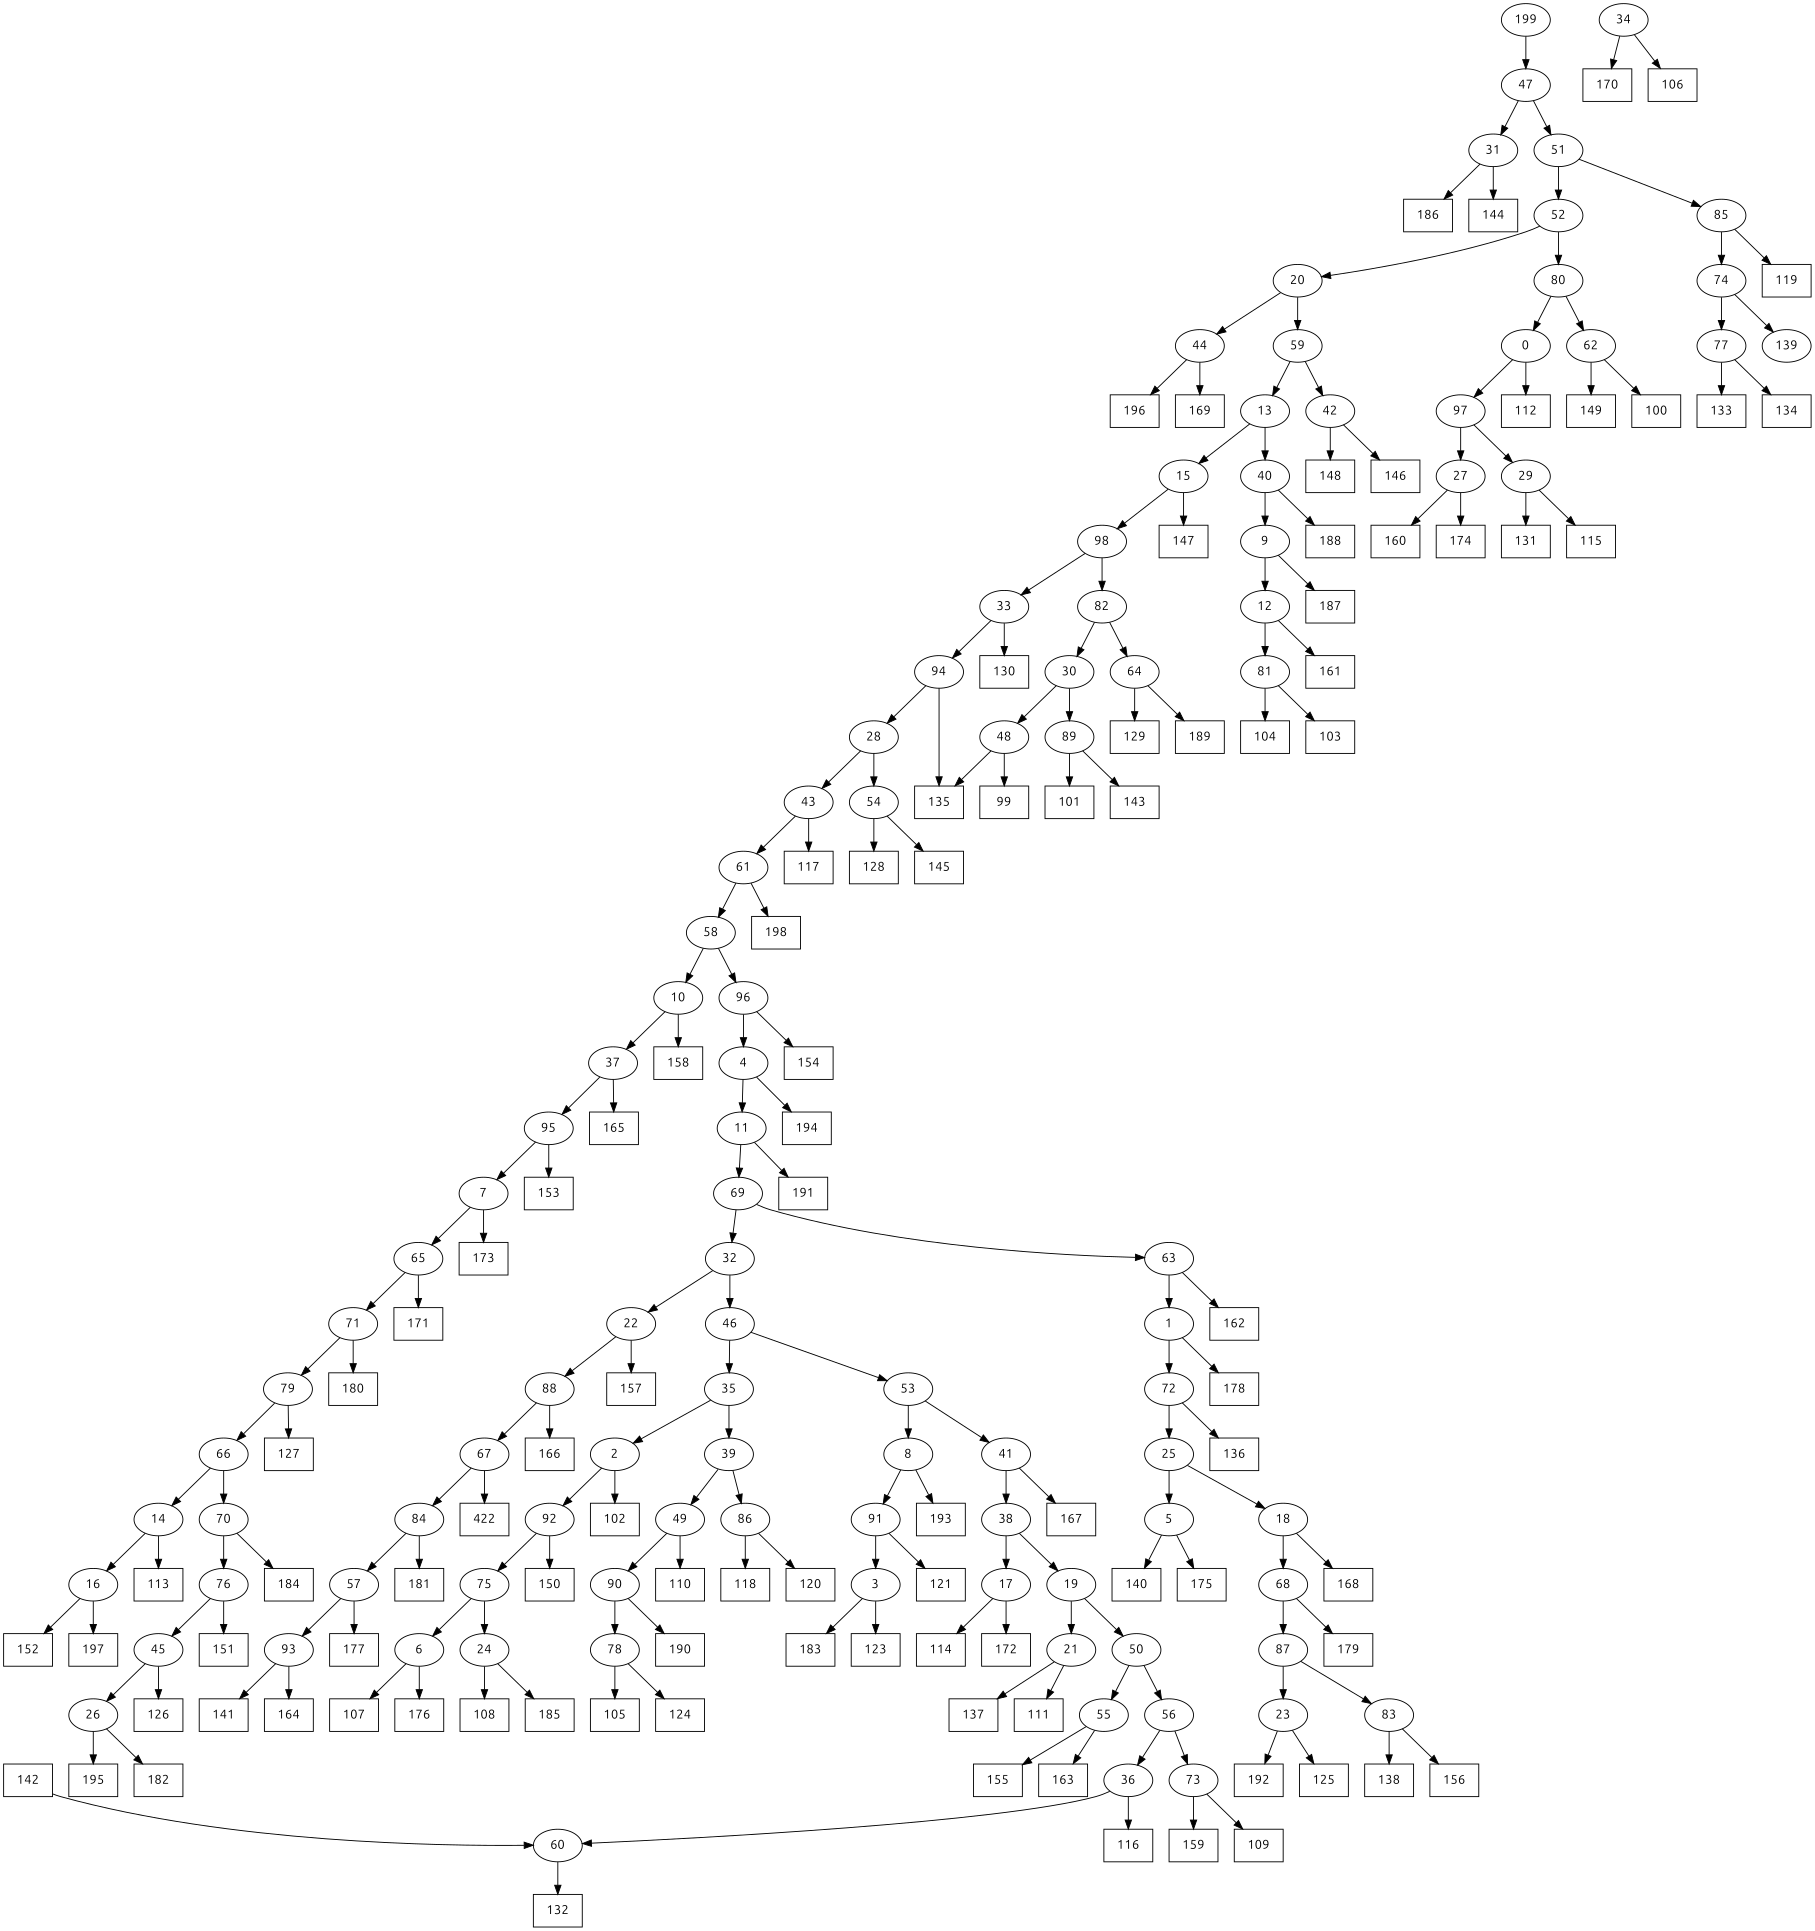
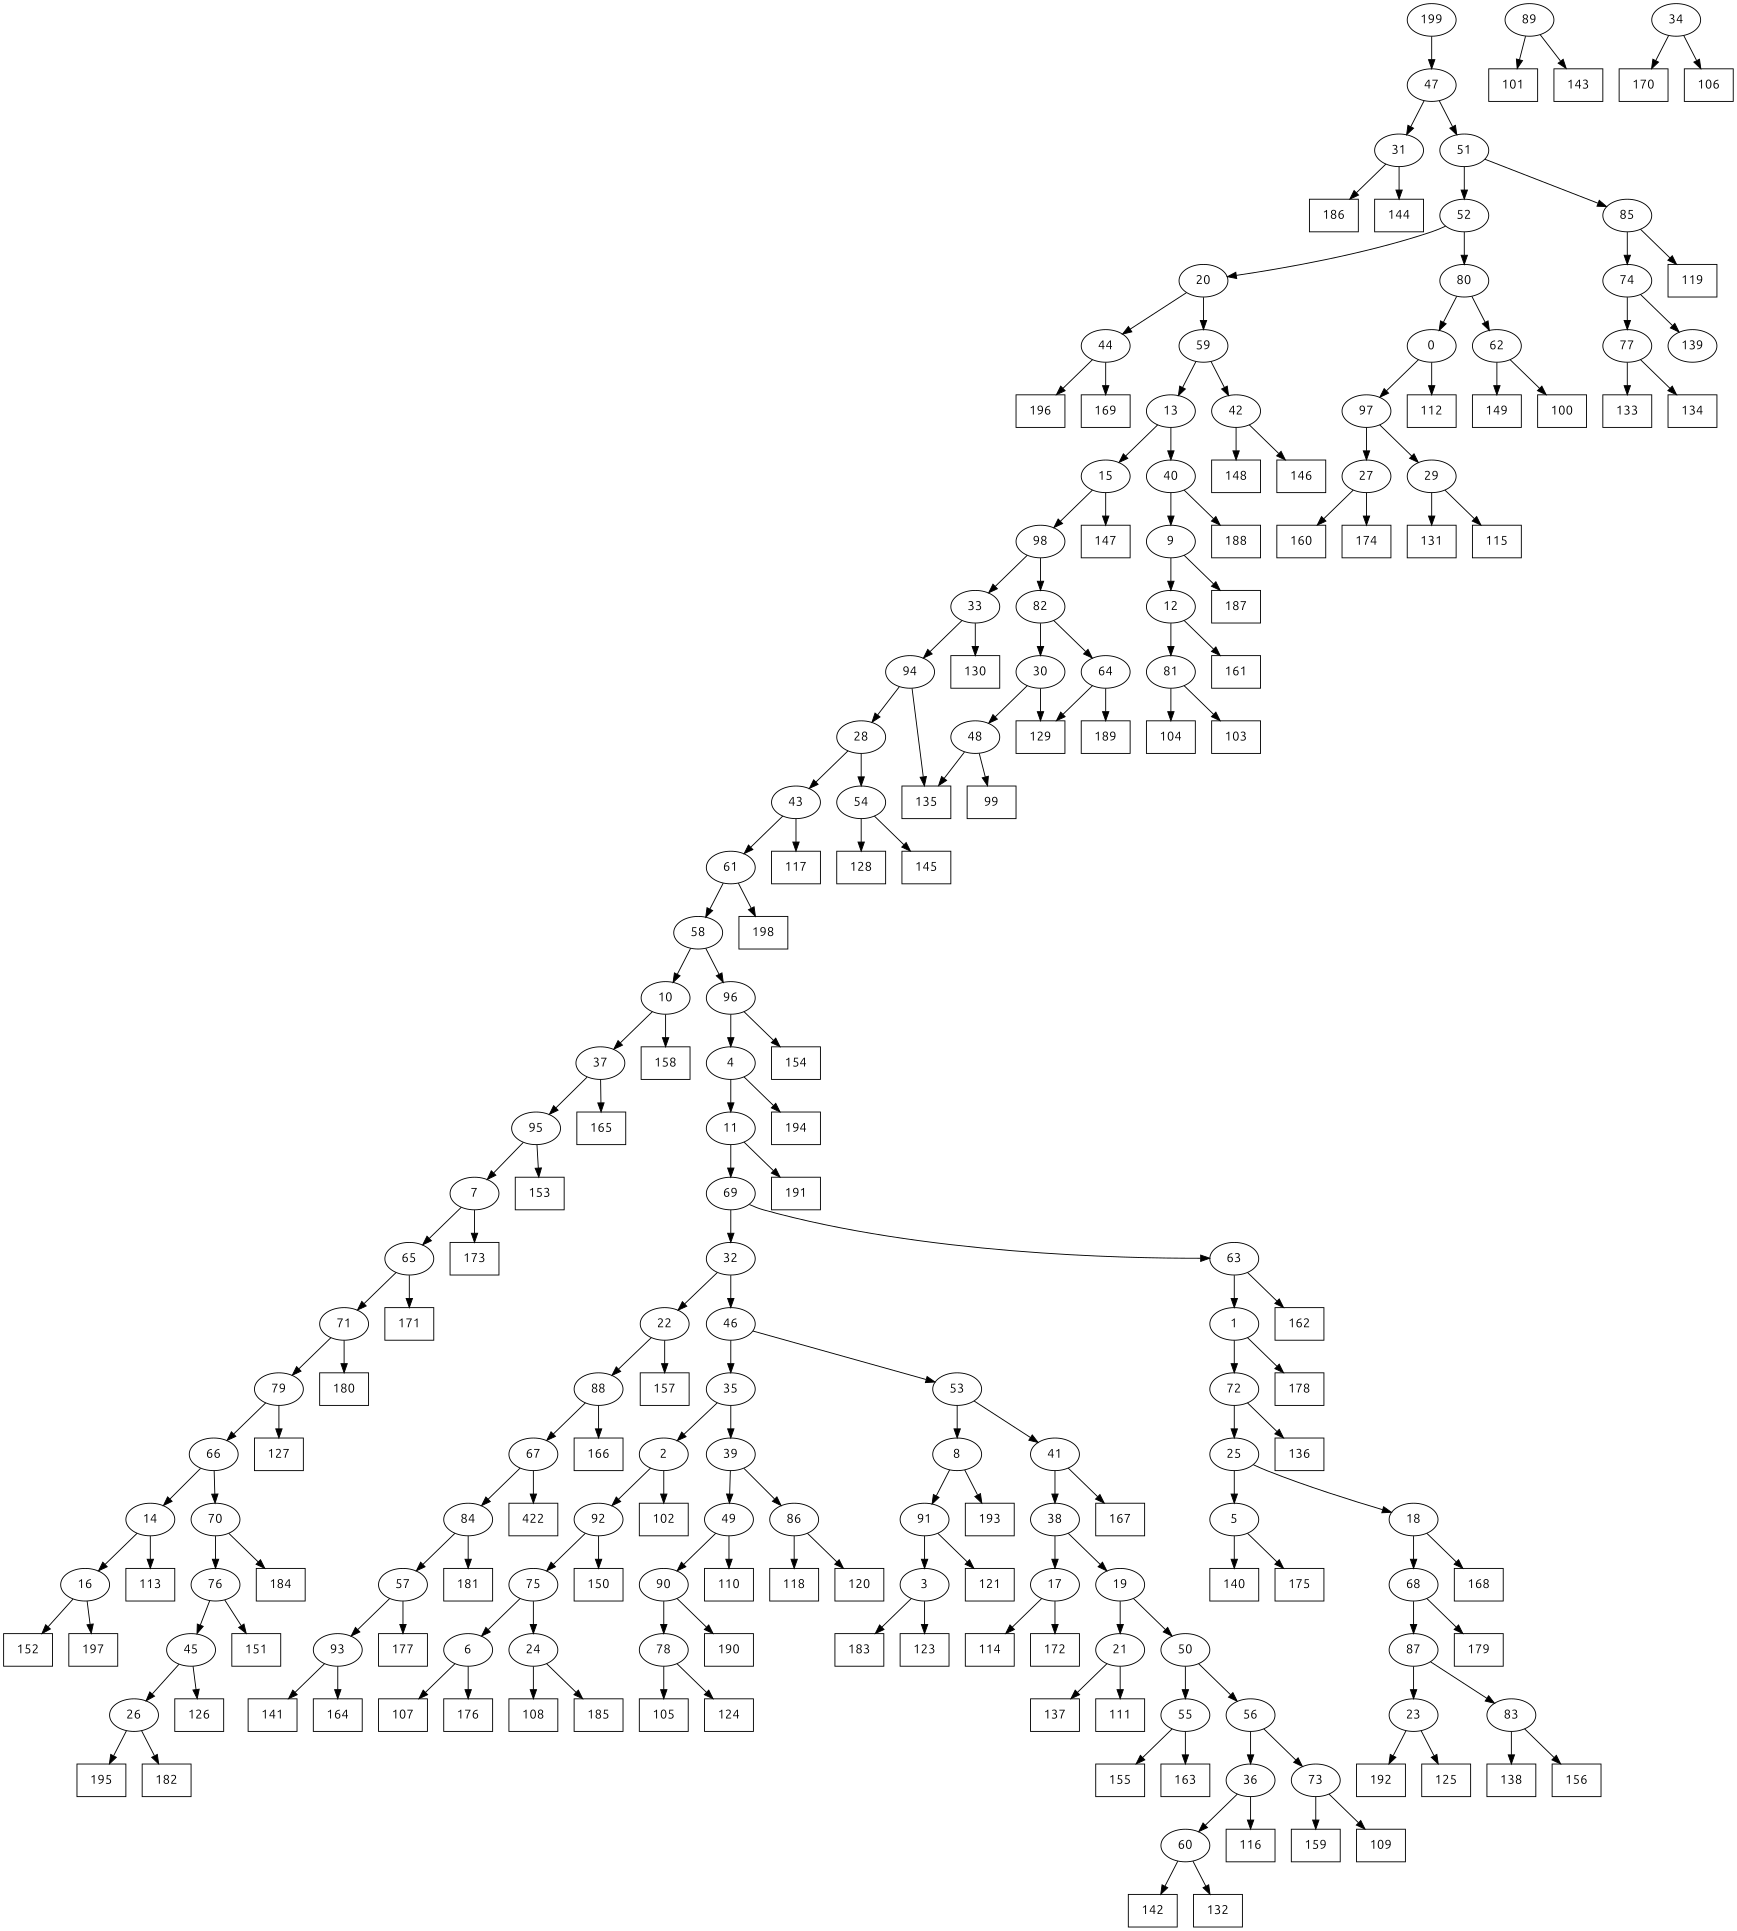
  digraph {
    fontname=Ubuntu
    node [fontname=Ubuntu]
    edge [fontname=Ubuntu]
    n1 [label=0]
    n2 [label=97]
    n3 [label=112 shape=box]
    n4 [label=27]
    n5 [label=29]
    n6 [label=1]
    n7 [label=72]
    n8 [label=178 shape=box]
    n9 [label=25]
    n10 [label=136 shape=box]
    n11 [label=2]
    n12 [label=92]
    n13 [label=102 shape=box]
    n14 [label=75]
    n15 [label=150 shape=box]
    n16 [label=3]
    n17 [label=183 shape=box]
    n18 [label=123 shape=box]
    n19 [label=4]
    n20 [label=11]
    n21 [label=194 shape=box]
    n22 [label=69]
    n23 [label=191 shape=box]
    n24 [label=5]
    n25 [label=140 shape=box]
    n26 [label=175 shape=box]
    n27 [label=6]
    n28 [label=107 shape=box]
    n29 [label=176 shape=box]
    n30 [label=7]
    n31 [label=65]
    n32 [label=173 shape=box]
    n33 [label=71]
    n34 [label=171 shape=box]
    n35 [label=8]
    n36 [label=91]
    n37 [label=193 shape=box]
    n38 [label=121 shape=box]
    n39 [label=9]
    n40 [label=12]
    n41 [label=187 shape=box]
    n42 [label=81]
    n43 [label=161 shape=box]
    n44 [label=10]
    n45 [label=37]
    n46 [label=158 shape=box]
    n47 [label=95]
    n48 [label=165 shape=box]
    n49 [label=32]
    n50 [label=63]
    n51 [label=104 shape=box]
    n52 [label=103 shape=box]
    n53 [label=13]
    n54 [label=15]
    n55 [label=40]
    n56 [label=98]
    n57 [label=147 shape=box]
    n58 [label=188 shape=box]
    n59 [label=14]
    n60 [label=16]
    n61 [label=113 shape=box]
    n62 [label=152 shape=box]
    n63 [label=197 shape=box]
    n64 [label=33]
    n65 [label=82]
    n66 [label=17]
    n67 [label=114 shape=box]
    n68 [label=172 shape=box]
    n69 [label=18]
    n70 [label=68]
    n71 [label=168 shape=box]
    n72 [label=87]
    n73 [label=179 shape=box]
    n74 [label=19]
    n75 [label=21]
    n76 [label=50]
    n77 [label=137 shape=box]
    n78 [label=111 shape=box]
    n79 [label=55]
    n80 [label=56]
    n81 [label=20]
    n82 [label=44]
    n83 [label=59]
    n84 [label=196 shape=box]
    n85 [label=169 shape=box]
    n86 [label=42]
    n87 [label=22]
    n88 [label=88]
    n89 [label=157 shape=box]
    n90 [label=67]
    n91 [label=166 shape=box]
    n92 [label=23]
    n93 [label=192 shape=box]
    n94 [label=125 shape=box]
    n95 [label=24]
    n96 [label=108 shape=box]
    n97 [label=185 shape=box]
    n98 [label=26]
    n99 [label=195 shape=box]
    n100 [label=182 shape=box]
    n101 [label=160 shape=box]
    n102 [label=174 shape=box]
    n103 [label=28]
    n104 [label=43]
    n105 [label=54]
    n106 [label=61]
    n107 [label=117 shape=box]
    n108 [label=128 shape=box]
    n109 [label=145 shape=box]
    n110 [label=131 shape=box]
    n111 [label=115 shape=box]
    n112 [label=30]
    n113 [label=48]
    n114 [label=89]
    n115 [label=99 shape=box]
    n116 [label=135 shape=box]
    n117 [label=101 shape=box]
    n118 [label=143 shape=box]
    n119 [label=31]
    n120 [label=186 shape=box]
    n121 [label=144 shape=box]
    n122 [label=46]
    n123 [label=35]
    n124 [label=53]
    n125 [label=94]
    n126 [label=130 shape=box]
    n127 [label=34]
    n128 [label=170 shape=box]
    n129 [label=106 shape=box]
    n130 [label=39]
    n131 [label=49]
    n132 [label=86]
    n133 [label=36]
    n134 [label=60]
    n135 [label=116 shape=box]
    n136 [label=142 shape=box]
    n137 [label=132 shape=box]
    n138 [label=153 shape=box]
    n139 [label=38]
    n140 [label=90]
    n141 [label=110 shape=box]
    n142 [label=118 shape=box]
    n143 [label=120 shape=box]
    n144 [label=41]
    n145 [label=167 shape=box]
    n146 [label=148 shape=box]
    n147 [label=146 shape=box]
    n148 [label=58]
    n149 [label=198 shape=box]
    n150 [label=45]
    n151 [label=126 shape=box]
    n152 [label=47]
    n153 [label=51]
    n154 [label=52]
    n155 [label=85]
    n156 [label=78]
    n157 [label=190 shape=box]
    n158 [label=155 shape=box]
    n159 [label=163 shape=box]
    n160 [label=73]
    n161 [label=80]
    n162 [label=74]
    n163 [label=119 shape=box]
    n164 [label=62]
    n165 [label=159 shape=box]
    n166 [label=109 shape=box]
    n167 [label=57]
    n168 [label=93]
    n169 [label=177 shape=box]
    n170 [label=141 shape=box]
    n171 [label=164 shape=box]
    n172 [label=96]
    n173 [label=154 shape=box]
    n174 [label=149 shape=box]
    n175 [label=100 shape=box]
    n176 [label=162 shape=box]
    n177 [label=64]
    n178 [label=129 shape=box]
    n179 [label=189 shape=box]
    n180 [label=79]
    n181 [label=180 shape=box]
    n182 [label=66]
    n183 [label=70]
    n184 [label=76]
    n185 [label=184 shape=box]
    n186 [label=84]
    n187 [label=422 shape=box]
    n188 [label=181 shape=box]
    n189 [label=83]
    n190 [label=151 shape=box]
    n191 [label=127 shape=box]
    n192 [label=77]
    n193 [label=139 shape=ellipse]
    n194 [label=133 shape=box]
    n195 [label=134 shape=box]
    n196 [label=105 shape=box]
    n197 [label=124 shape=box]
    n198 [label=138 shape=box]
    n199 [label=156 shape=box]
    n200 [label=199]
    n1 -> n2
    n1 -> n3
    n2 -> n4
    n2 -> n5
    n4 -> n101
    n4 -> n102
    n5 -> n110
    n5 -> n111
    n6 -> n7
    n6 -> n8
    n7 -> n9
    n7 -> n10
    n9 -> n24
    n9 -> n69
    n11 -> n12
    n11 -> n13
    n12 -> n14
    n12 -> n15
    n14 -> n27
    n14 -> n95
    n16 -> n17
    n16 -> n18
    n19 -> n20
    n19 -> n21
    n20 -> n22
    n20 -> n23
    n22 -> n49
    n22 -> n50
    n24 -> n25
    n24 -> n26
    n27 -> n28
    n27 -> n29
    n30 -> n31
    n30 -> n32
    n31 -> n33
    n31 -> n34
    n33 -> n180
    n33 -> n181
    n35 -> n36
    n35 -> n37
    n36 -> n16
    n36 -> n38
    n39 -> n40
    n39 -> n41
    n40 -> n42
    n40 -> n43
    n42 -> n51
    n42 -> n52
    n44 -> n45
    n44 -> n46
    n45 -> n47
    n45 -> n48
    n47 -> n30
    n47 -> n138
    n49 -> n87
    n49 -> n122
    n50 -> n6
    n50 -> n176
    n53 -> n54
    n53 -> n55
    n54 -> n56
    n54 -> n57
    n55 -> n39
    n55 -> n58
    n56 -> n64
    n56 -> n65
    n59 -> n60
    n59 -> n61
    n60 -> n62
    n60 -> n63
    n64 -> n125
    n64 -> n126
    n65 -> n112
    n65 -> n177
    n66 -> n67
    n66 -> n68
    n69 -> n70
    n69 -> n71
    n70 -> n72
    n70 -> n73
    n72 -> n92
    n72 -> n189
    n74 -> n75
    n74 -> n76
    n75 -> n77
    n75 -> n78
    n76 -> n79
    n76 -> n80
    n79 -> n158
    n79 -> n159
    n80 -> n133
    n80 -> n160
    n81 -> n82
    n81 -> n83
    n82 -> n84
    n82 -> n85
    n83 -> n53
    n83 -> n86
    n86 -> n146
    n86 -> n147
    n87 -> n88
    n87 -> n89
    n88 -> n90
    n88 -> n91
    n90 -> n186
    n90 -> n187
    n92 -> n93
    n92 -> n94
    n95 -> n96
    n95 -> n97
    n98 -> n99
    n98 -> n100
    n103 -> n104
    n103 -> n105
    n104 -> n106
    n104 -> n107
    n105 -> n108
    n105 -> n109
    n106 -> n148
    n106 -> n149
    n112 -> n113
-   n112 -> n114
+   n112 -> n178
    n113 -> n115
    n113 -> n116
    n114 -> n117
    n114 -> n118
    n119 -> n120
    n119 -> n121
    n122 -> n123
    n122 -> n124
    n123 -> n11
    n123 -> n130
    n124 -> n35
    n124 -> n144
    n125 -> n103
    n125 -> n116
    n127 -> n128
    n127 -> n129
    n130 -> n131
    n130 -> n132
    n131 -> n140
    n131 -> n141
    n132 -> n142
    n132 -> n143
    n133 -> n134
    n133 -> n135
-   n136 -> n134
+   n134 -> n136
    n134 -> n137
    n139 -> n66
    n139 -> n74
    n140 -> n156
    n140 -> n157
    n144 -> n139
    n144 -> n145
    n148 -> n44
    n148 -> n172
    n150 -> n98
    n150 -> n151
    n152 -> n119
    n152 -> n153
    n153 -> n154
    n153 -> n155
    n154 -> n81
    n154 -> n161
    n155 -> n162
    n155 -> n163
    n156 -> n196
    n156 -> n197
    n160 -> n165
    n160 -> n166
    n161 -> n1
    n161 -> n164
    n162 -> n192
    n162 -> n193
    n164 -> n174
    n164 -> n175
    n167 -> n168
    n167 -> n169
    n168 -> n170
    n168 -> n171
    n172 -> n19
    n172 -> n173
    n177 -> n178
    n177 -> n179
    n180 -> n182
    n180 -> n191
    n182 -> n59
    n182 -> n183
    n183 -> n184
    n183 -> n185
    n184 -> n150
    n184 -> n190
    n186 -> n167
    n186 -> n188
    n189 -> n198
    n189 -> n199
    n192 -> n194
    n192 -> n195
    n200 -> n152
  }
